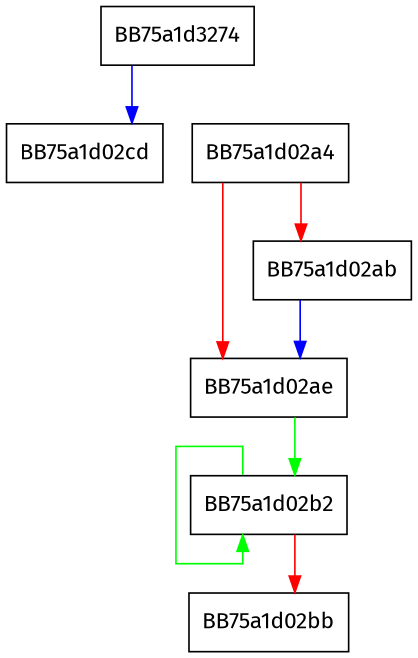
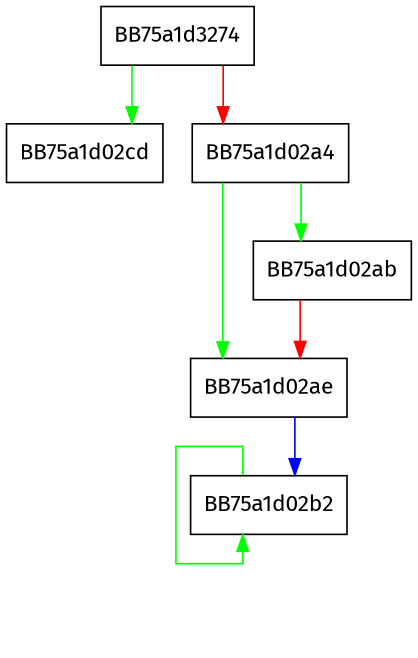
  digraph {
    fontname="Fira Sans"
    splines=ortho
    node [fontname="Fira Sans" shape=box]
    edge [color=green fontname="Fira Sans"]
    n1 [label=BB75a1d3274]
    BB75a1d02cd
    BB75a1d02a4
    BB75a1d02ae
    BB75a1d02ab
    BB75a1d02b2
-   BB75a1d02bb
-   n1 -> BB75a1d02cd [color=blue]
-   BB75a1d02a4 -> BB75a1d02ae [color=red]
-   BB75a1d02a4 -> BB75a1d02ab [color=red]
-   BB75a1d02ae -> BB75a1d02b2
-   BB75a1d02ab -> BB75a1d02ae [color=blue]
+   n1 -> BB75a1d02cd
+   n1 -> BB75a1d02a4 [color=red]
+   BB75a1d02a4 -> BB75a1d02ae
+   BB75a1d02a4 -> BB75a1d02ab
+   BB75a1d02ae -> BB75a1d02b2 [color=blue]
+   BB75a1d02ab -> BB75a1d02ae [color=red]
    BB75a1d02b2 -> BB75a1d02b2
-   BB75a1d02b2 -> BB75a1d02bb [color=red]
  }
